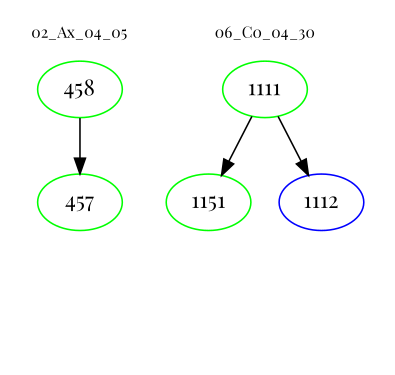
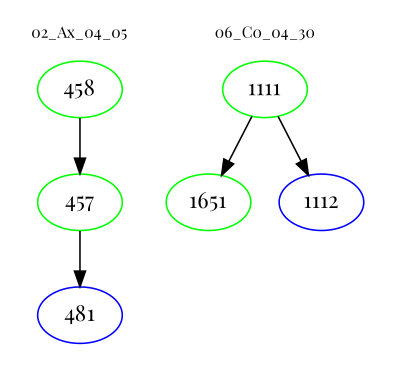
  digraph {
    fontname="Playfair Display"
    node [color=green fontname="Playfair Display"]
    edge [color=black fontname="Playfair Display"]
    n1 [label=457]
    n2 [label=458]
+   n3 [color=blue label=481]
    n4 [label=1111]
-   n5 [label=1151]
+   n5 [label=1651]
    n6 [color=blue label=1112]
    subgraph cluster_1 {
      color=white
      fontsize=10
      label="02_Ax_04_05"
      n1
      n2
+     n3
    }
    subgraph cluster_2 {
      color=white
      fontsize=10
      label="06_C0_04_30"
      n4
      n5
      n6
    }
+   n1 -> n3
    n2 -> n1
    n4 -> n5
    n4 -> n6
  }
